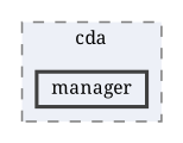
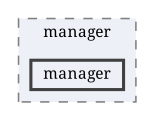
  digraph {
    compound=true
    fontname="Noto Serif"
    n1 [color=grey25 fillcolor="#edf0f7" fontname="Noto Serif" fontsize=10 height=0.2 label=manager shape=box style="filled,bold" width=0.4]
    subgraph cluster_1 {
      bgcolor="#edf0f7"
      fontsize=10
-     label=cda
+     label=manager
      pencolor=grey50
      style="filled,dashed"
      n1
    }
  }
